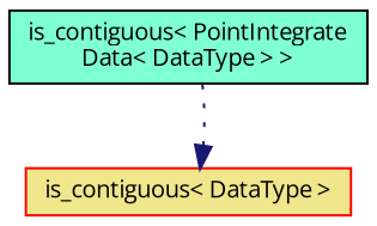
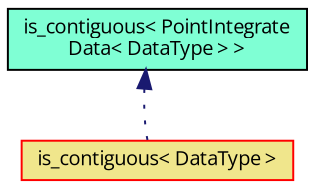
  digraph {
    fontname="Open Sans"
    node [fontname="Open Sans" fontsize=10 shape=record style=filled]
    n1 [color=black fillcolor=aquamarine fontcolor=black height=0.2 label="is_contiguous\< PointIntegrate\lData\< DataType \> \>" width=0.4]
    n2 [color=red height=0.2 label="is_contiguous\< DataType \>" width=0.4 fillcolor=khaki]
-   n2 -> n1 [color=midnightblue dir=back fontname="Open Sans" fontsize=10 labelfontname=Helvetica labelfontsize=10 style=dotted]
+   n1 -> n2 [color=midnightblue dir=back fontname="Open Sans" fontsize=10 labelfontname=Helvetica labelfontsize=10 style=dotted]
  }
